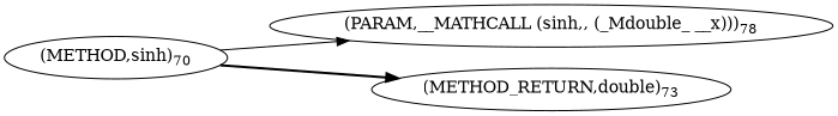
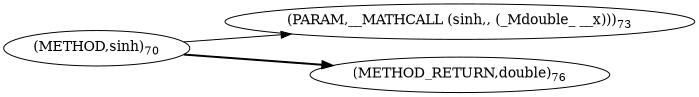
  digraph {
    rankdir=LR
    n1 [label=<(METHOD,sinh)<SUB>70</SUB>>]
-   n2 [label=<(PARAM,__MATHCALL (sinh,, (_Mdouble_ __x)))<SUB>78</SUB>>]
-   n3 [label=<(METHOD_RETURN,double)<SUB>73</SUB>>]
+   n2 [label=<(PARAM,__MATHCALL (sinh,, (_Mdouble_ __x)))<SUB>73</SUB>>]
+   n3 [label=<(METHOD_RETURN,double)<SUB>76</SUB>>]
    n1 -> n2 [style=solid]
    n1 -> n3 [style=bold]
  }
